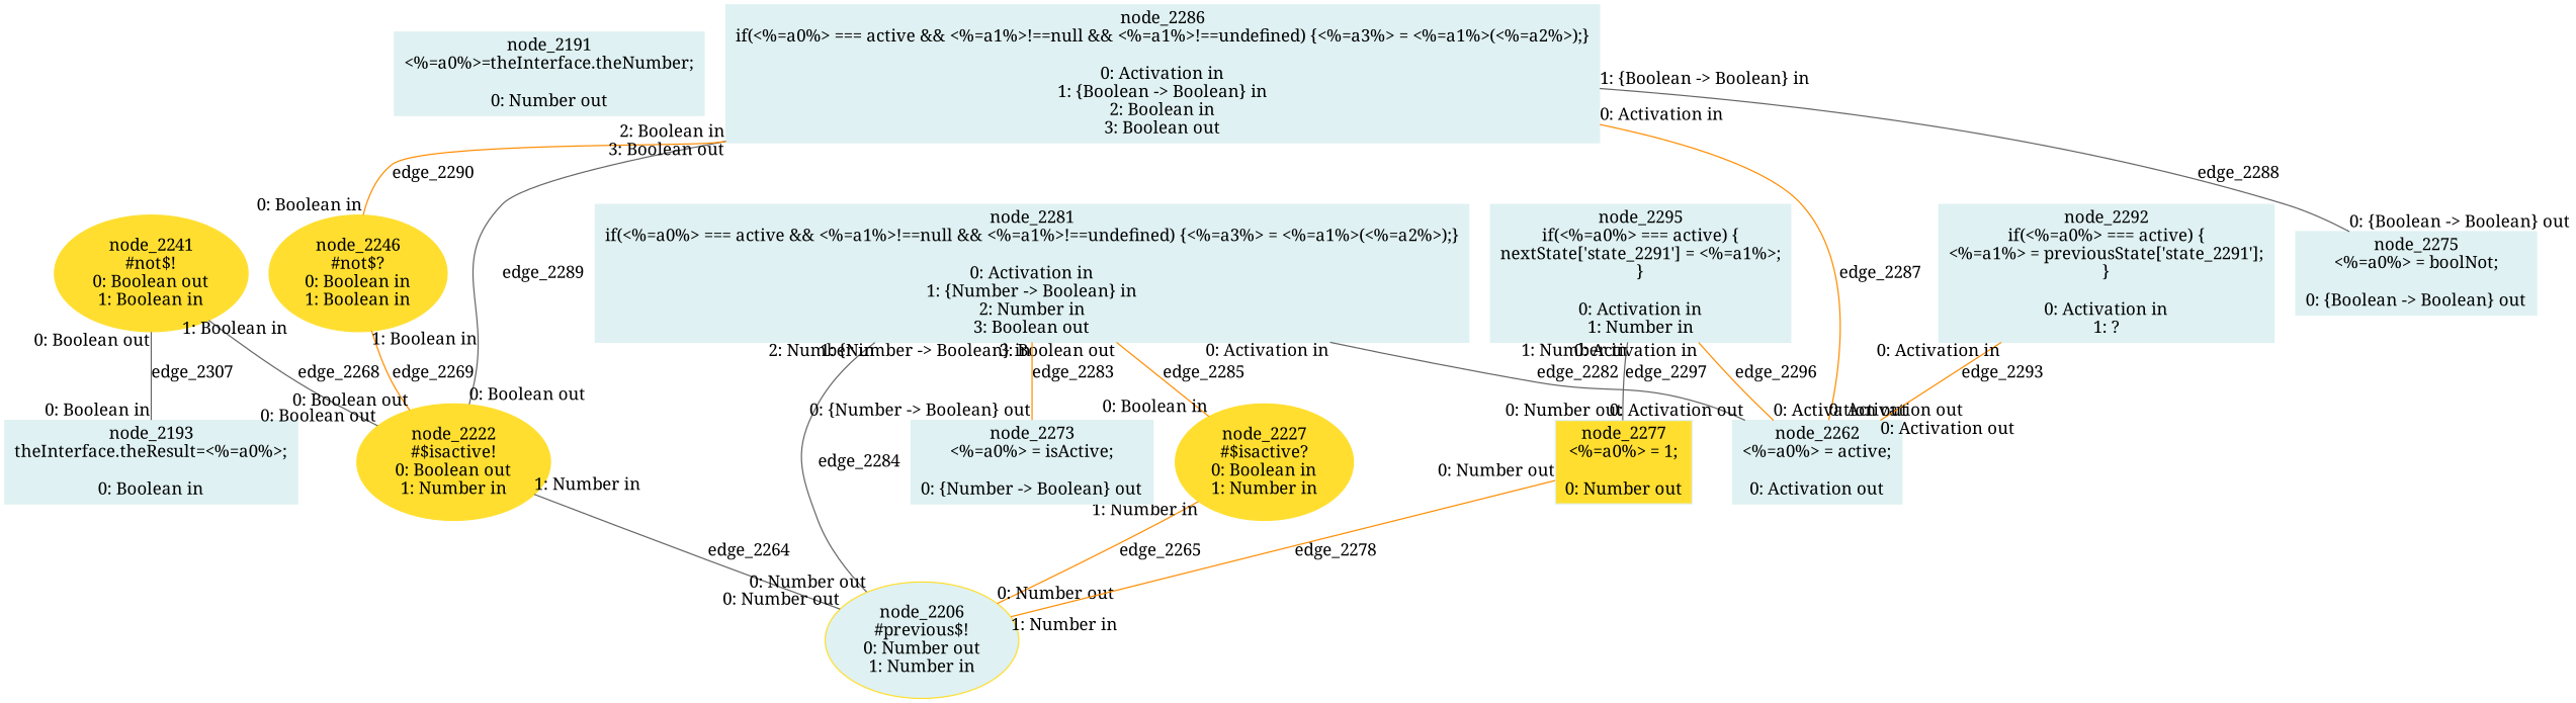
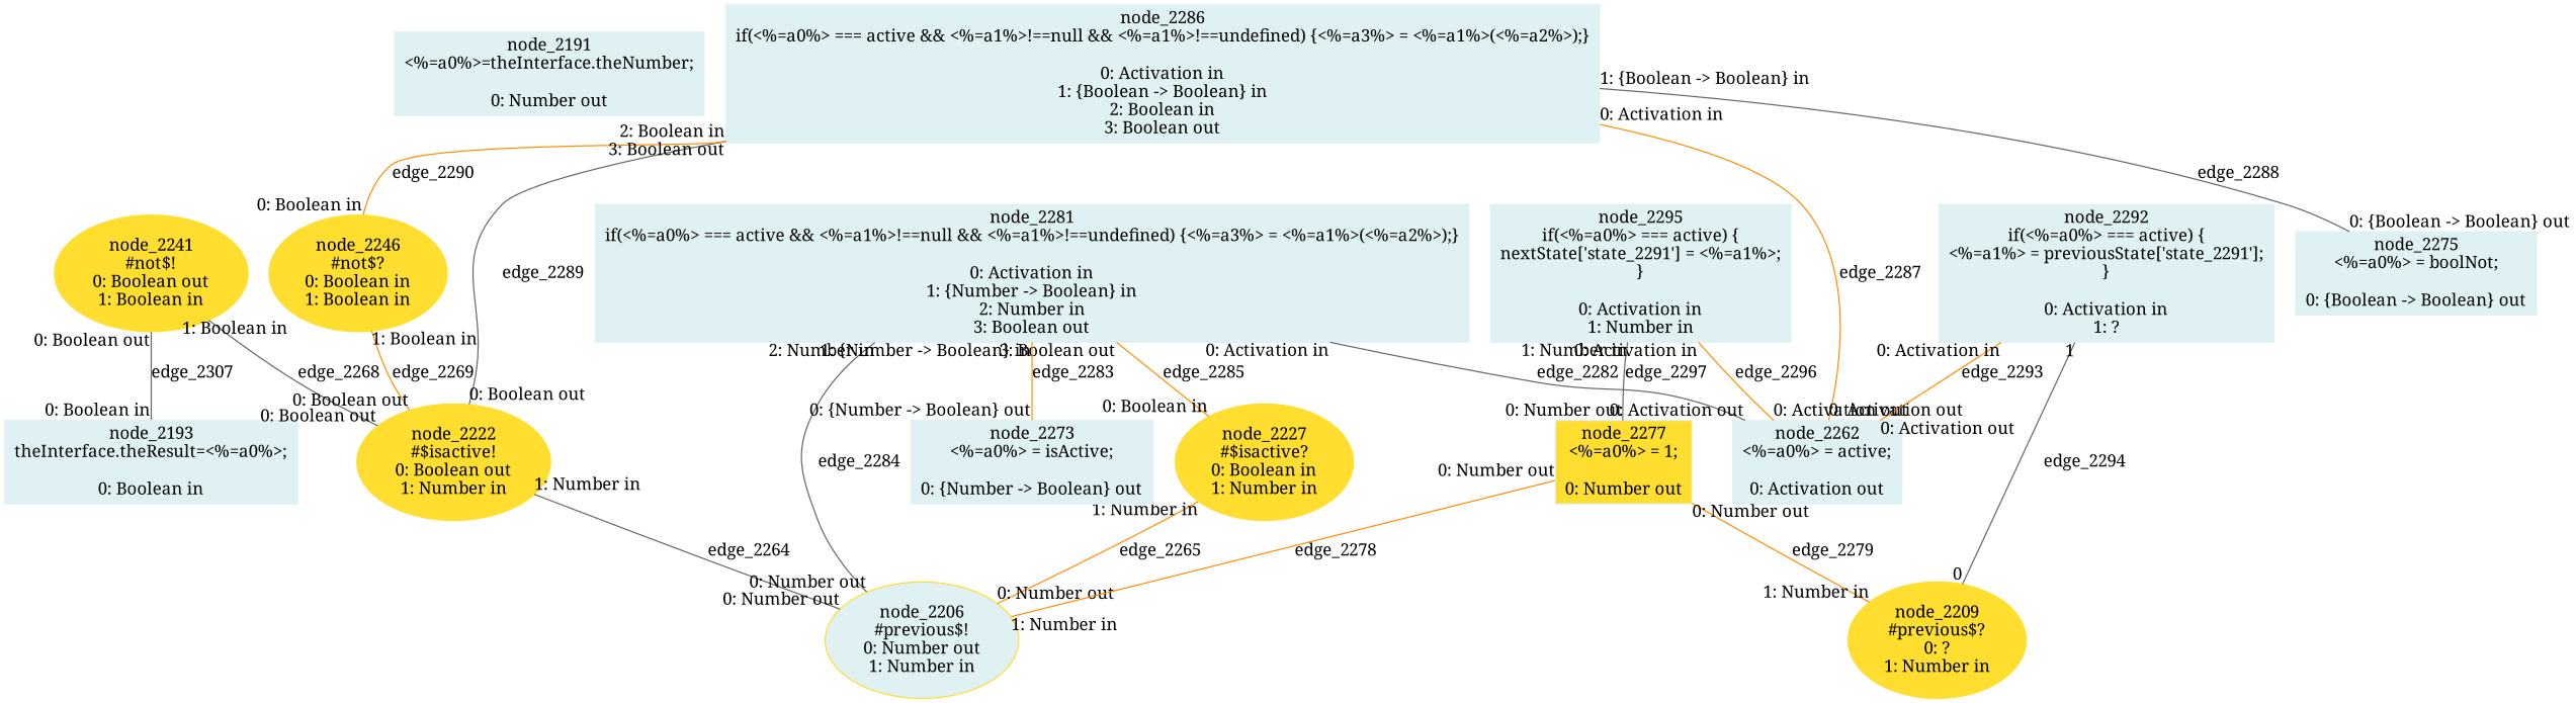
  digraph {
    fontname="Noto Serif"
    node [color="#dff1f2" fontname="Noto Serif" shape=box style=filled]
    edge [arrowHead=none arrowsize=1 color=darkorange dir=none fontname="Noto Serif" headlabel="0: Number out" taillabel="0: Activation in"]
    n1 [label="node_2191\n<%=a0%>=theInterface.theNumber;\n\n0: Number out"]
    n2 [label="node_2193\ntheInterface.theResult=<%=a0%>;\n\n0: Boolean in"]
    n3 [color="#ffde2f" fillcolor="#dff1f2" label="node_2206\n#previous$!\n0: Number out\n1: Number in" shape=ellipse]
+   n4 [color="#ffde2f" label="node_2209\n#previous$?\n0: ?\n1: Number in" shape=ellipse]
    n5 [color="#ffde2f" label="node_2222\n#$isactive!\n0: Boolean out\n1: Number in" shape=ellipse]
    n6 [color="#ffde2f" label="node_2227\n#$isactive?\n0: Boolean in\n1: Number in" shape=ellipse]
    n7 [color="#ffde2f" label="node_2241\n#not$!\n0: Boolean out\n1: Boolean in" shape=ellipse]
    n8 [color="#ffde2f" label="node_2246\n#not$?\n0: Boolean in\n1: Boolean in" shape=ellipse]
    n9 [label="node_2262\n<%=a0%> = active;\n\n0: Activation out"]
    n10 [label="node_2273\n<%=a0%> = isActive;\n\n0: {Number -> Boolean} out"]
    n11 [label="node_2275\n<%=a0%> = boolNot;\n\n0: {Boolean -> Boolean} out"]
    n12 [fillcolor="#ffde2f" label="node_2277\n<%=a0%> = 1;\n\n0: Number out"]
    n13 [label="node_2281\nif(<%=a0%> === active && <%=a1%>!==null && <%=a1%>!==undefined) {<%=a3%> = <%=a1%>(<%=a2%>);}\n\n0: Activation in\n1: {Number -> Boolean} in\n2: Number in\n3: Boolean out"]
    n14 [label="node_2286\nif(<%=a0%> === active && <%=a1%>!==null && <%=a1%>!==undefined) {<%=a3%> = <%=a1%>(<%=a2%>);}\n\n0: Activation in\n1: {Boolean -> Boolean} in\n2: Boolean in\n3: Boolean out"]
    n15 [label="node_2292\nif(<%=a0%> === active) {\n<%=a1%> = previousState['state_2291'];\n}\n\n0: Activation in\n1: ?"]
    n16 [label="node_2295\nif(<%=a0%> === active) {\nnextState['state_2291'] = <%=a1%>;\n}\n\n0: Activation in\n1: Number in"]
    n5 -> n3 [color=gray40 label=edge_2264 taillabel="1: Number in"]
    n6 -> n3 [label=edge_2265 taillabel="1: Number in"]
    n7 -> n2 [color=gray40 headlabel="0: Boolean in" label=edge_2307 taillabel="0: Boolean out"]
    n7 -> n5 [color=gray40 headlabel="0: Boolean out" label=edge_2268 taillabel="1: Boolean in"]
    n8 -> n5 [headlabel="0: Boolean out" label=edge_2269 taillabel="1: Boolean in"]
    n12 -> n3 [headlabel="1: Number in" label=edge_2278 taillabel="0: Number out"]
+   n12 -> n4 [headlabel="1: Number in" label=edge_2279 taillabel="0: Number out"]
    n13 -> n3 [color=gray40 label=edge_2284 taillabel="2: Number in"]
    n13 -> n6 [headlabel="0: Boolean in" label=edge_2285 taillabel="3: Boolean out"]
    n13 -> n9 [color=gray40 headlabel="0: Activation out" label=edge_2282]
    n13 -> n10 [headlabel="0: {Number -> Boolean} out" label=edge_2283 taillabel="1: {Number -> Boolean} in"]
    n14 -> n5 [color=gray40 headlabel="0: Boolean out" label=edge_2289 taillabel="2: Boolean in"]
    n14 -> n8 [headlabel="0: Boolean in" label=edge_2290 taillabel="3: Boolean out"]
    n14 -> n9 [headlabel="0: Activation out" label=edge_2287]
    n14 -> n11 [color=gray40 headlabel="0: {Boolean -> Boolean} out" label=edge_2288 taillabel="1: {Boolean -> Boolean} in"]
+   n15 -> n4 [color=gray40 headlabel=0 label=edge_2294 taillabel=1]
    n15 -> n9 [headlabel="0: Activation out" label=edge_2293]
    n16 -> n9 [headlabel="0: Activation out" label=edge_2296]
    n16 -> n12 [color=gray40 label=edge_2297 taillabel="1: Number in"]
  }
